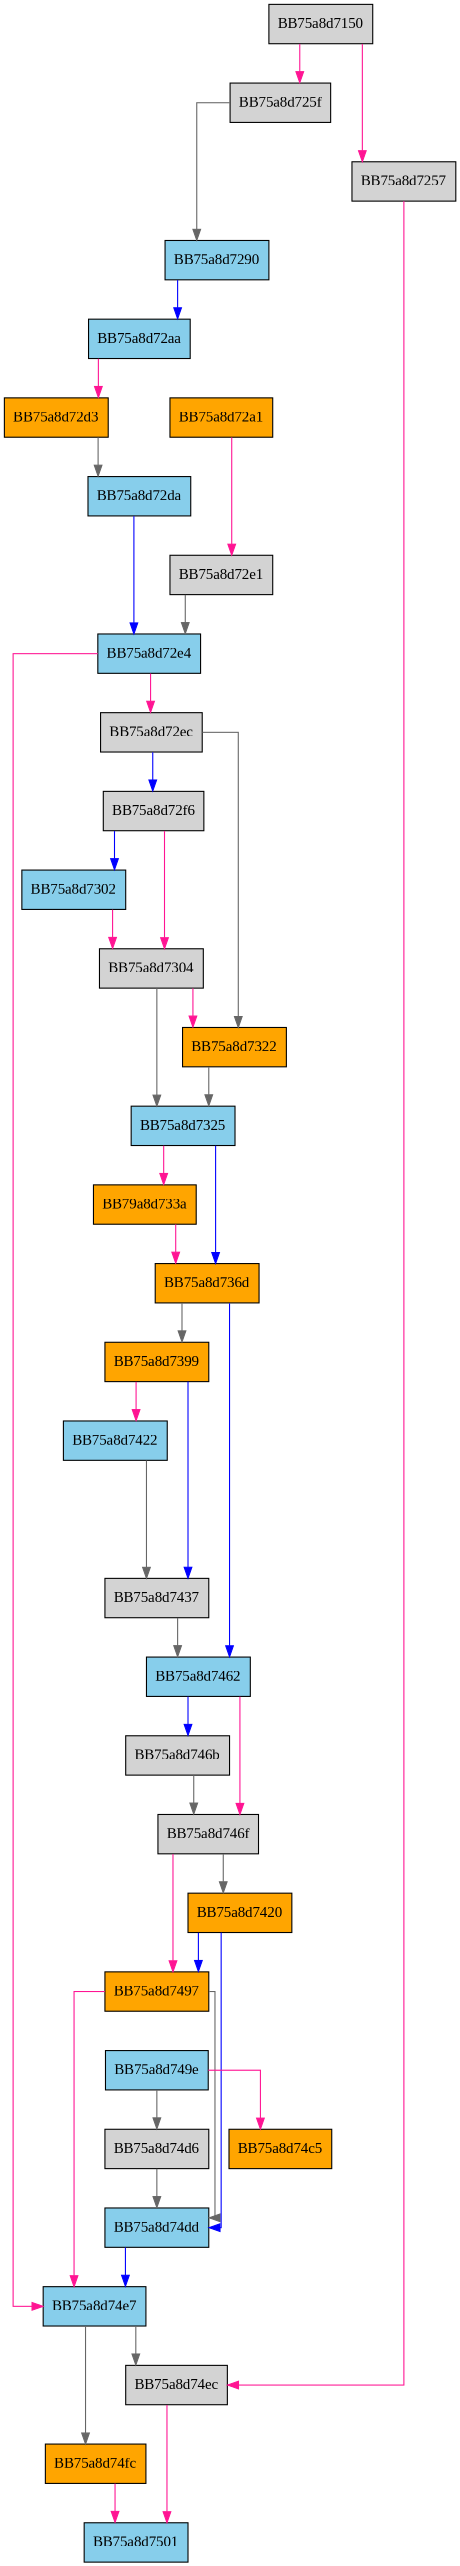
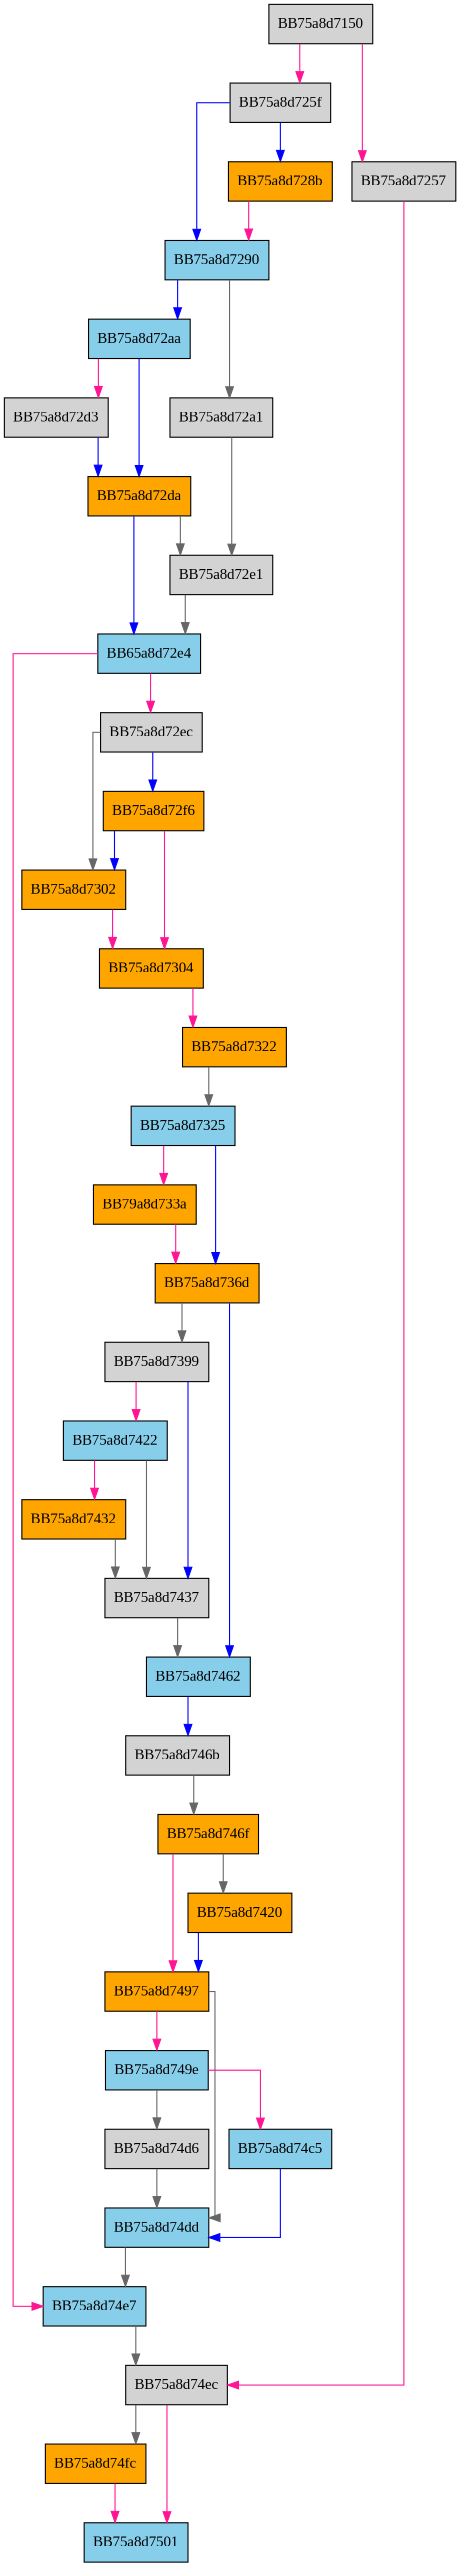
  digraph {
    fontname="Liberation Serif"
    splines=ortho
    node [fillcolor=lightgrey fontname="Liberation Serif" shape=box style=filled]
    edge [color=deeppink fontname="Liberation Serif"]
    BB75a8d7150
    BB75a8d725f
    BB75a8d7257
    BB75a8d7290 [fillcolor=skyblue]
+   BB75a8d728b [fillcolor=orange]
    BB75a8d74ec
    BB75a8d72aa [fillcolor=skyblue]
-   BB75a8d72a1 [fillcolor=orange]
+   BB75a8d72a1
    BB75a8d7501 [fillcolor=skyblue]
    BB75a8d74fc [fillcolor=orange]
-   BB75a8d72da [fillcolor=skyblue]
-   BB75a8d72d3 [fillcolor=orange]
+   BB75a8d72da [fillcolor=orange]
+   BB75a8d72d3
    BB75a8d72e1
-   BB75a8d72e4 [fillcolor=skyblue]
+   BB75a8d72e4 [fillcolor=skyblue label=BB65a8d72e4]
    BB75a8d74e7 [fillcolor=skyblue]
    BB75a8d72ec
-   BB75a8d7302 [fillcolor=skyblue]
-   BB75a8d72f6
-   BB75a8d7304
+   BB75a8d7302 [fillcolor=orange]
+   BB75a8d72f6 [fillcolor=orange]
+   BB75a8d7304 [fillcolor=orange]
    BB75a8d7325 [fillcolor=skyblue]
    BB75a8d7322 [fillcolor=orange]
    BB75a8d736d [fillcolor=orange]
    n23 [fillcolor=orange label=BB79a8d733a]
    BB75a8d7462 [fillcolor=skyblue]
-   BB75a8d7399 [fillcolor=orange]
-   BB75a8d746f
+   BB75a8d7399
+   BB75a8d746f [fillcolor=orange]
    BB75a8d746b
    BB75a8d7437
    BB75a8d7422 [fillcolor=skyblue]
    n30 [fillcolor=orange label=BB75a8d7497]
    n31 [fillcolor=orange label=BB75a8d7420]
+   BB75a8d7432 [fillcolor=orange]
    BB75a8d74dd [fillcolor=skyblue]
    BB75a8d749e [fillcolor=skyblue]
    BB75a8d74d6
-   BB75a8d74c5 [fillcolor=orange]
+   BB75a8d74c5 [fillcolor=skyblue]
    BB75a8d7150 -> BB75a8d725f
    BB75a8d7150 -> BB75a8d7257
-   BB75a8d725f -> BB75a8d7290 [color=gray40]
+   BB75a8d725f -> BB75a8d7290 [color=blue]
+   BB75a8d725f -> BB75a8d728b [color=blue]
    BB75a8d7257 -> BB75a8d74ec
    BB75a8d7290 -> BB75a8d72aa [color=blue]
+   BB75a8d7290 -> BB75a8d72a1 [color=gray40]
+   BB75a8d728b -> BB75a8d7290
    BB75a8d74ec -> BB75a8d7501
-   BB75a8d74e7 -> BB75a8d74fc [color=gray40]
+   BB75a8d74ec -> BB75a8d74fc [color=gray40]
+   BB75a8d72aa -> BB75a8d72da [color=blue]
    BB75a8d72aa -> BB75a8d72d3
-   BB75a8d72a1 -> BB75a8d72e1
+   BB75a8d72a1 -> BB75a8d72e1 [color=gray40]
    BB75a8d74fc -> BB75a8d7501
+   BB75a8d72da -> BB75a8d72e1 [color=gray40]
    BB75a8d72da -> BB75a8d72e4 [color=blue]
-   BB75a8d72d3 -> BB75a8d72da [color=gray40]
+   BB75a8d72d3 -> BB75a8d72da [color=blue]
    BB75a8d72e1 -> BB75a8d72e4 [color=gray40]
    BB75a8d72e4 -> BB75a8d74e7
    BB75a8d72e4 -> BB75a8d72ec
    BB75a8d74e7 -> BB75a8d74ec [color=gray40]
-   BB75a8d72ec -> BB75a8d7322 [color=gray40]
+   BB75a8d72ec -> BB75a8d7302 [color=gray40]
    BB75a8d72ec -> BB75a8d72f6 [color=blue]
    BB75a8d7302 -> BB75a8d7304
    BB75a8d72f6 -> BB75a8d7302 [color=blue]
    BB75a8d72f6 -> BB75a8d7304
-   BB75a8d7304 -> BB75a8d7325 [color=gray40]
    BB75a8d7304 -> BB75a8d7322
    BB75a8d7325 -> BB75a8d736d [color=blue]
    BB75a8d7325 -> n23
    BB75a8d7322 -> BB75a8d7325 [color=gray40]
    BB75a8d736d -> BB75a8d7462 [color=blue]
    BB75a8d736d -> BB75a8d7399 [color=gray40]
    n23 -> BB75a8d736d
-   BB75a8d7462 -> BB75a8d746f
    BB75a8d7462 -> BB75a8d746b [color=blue]
    BB75a8d7399 -> BB75a8d7437 [color=blue]
    BB75a8d7399 -> BB75a8d7422
    BB75a8d746f -> n30
    BB75a8d746f -> n31 [color=gray40]
    BB75a8d746b -> BB75a8d746f [color=gray40]
    BB75a8d7437 -> BB75a8d7462 [color=gray40]
    BB75a8d7422 -> BB75a8d7437 [color=gray40]
+   BB75a8d7422 -> BB75a8d7432
    n30 -> BB75a8d74dd [color=gray40]
-   n30 -> BB75a8d74e7
+   n30 -> BB75a8d749e
    n31 -> n30 [color=blue]
-   BB75a8d74dd -> BB75a8d74e7 [color=blue]
+   BB75a8d7432 -> BB75a8d7437 [color=gray40]
+   BB75a8d74dd -> BB75a8d74e7 [color=gray40]
    BB75a8d749e -> BB75a8d74d6 [color=gray40]
    BB75a8d749e -> BB75a8d74c5
    BB75a8d74d6 -> BB75a8d74dd [color=gray40]
-   n31 -> BB75a8d74dd [color=blue]
+   BB75a8d74c5 -> BB75a8d74dd [color=blue]
  }
